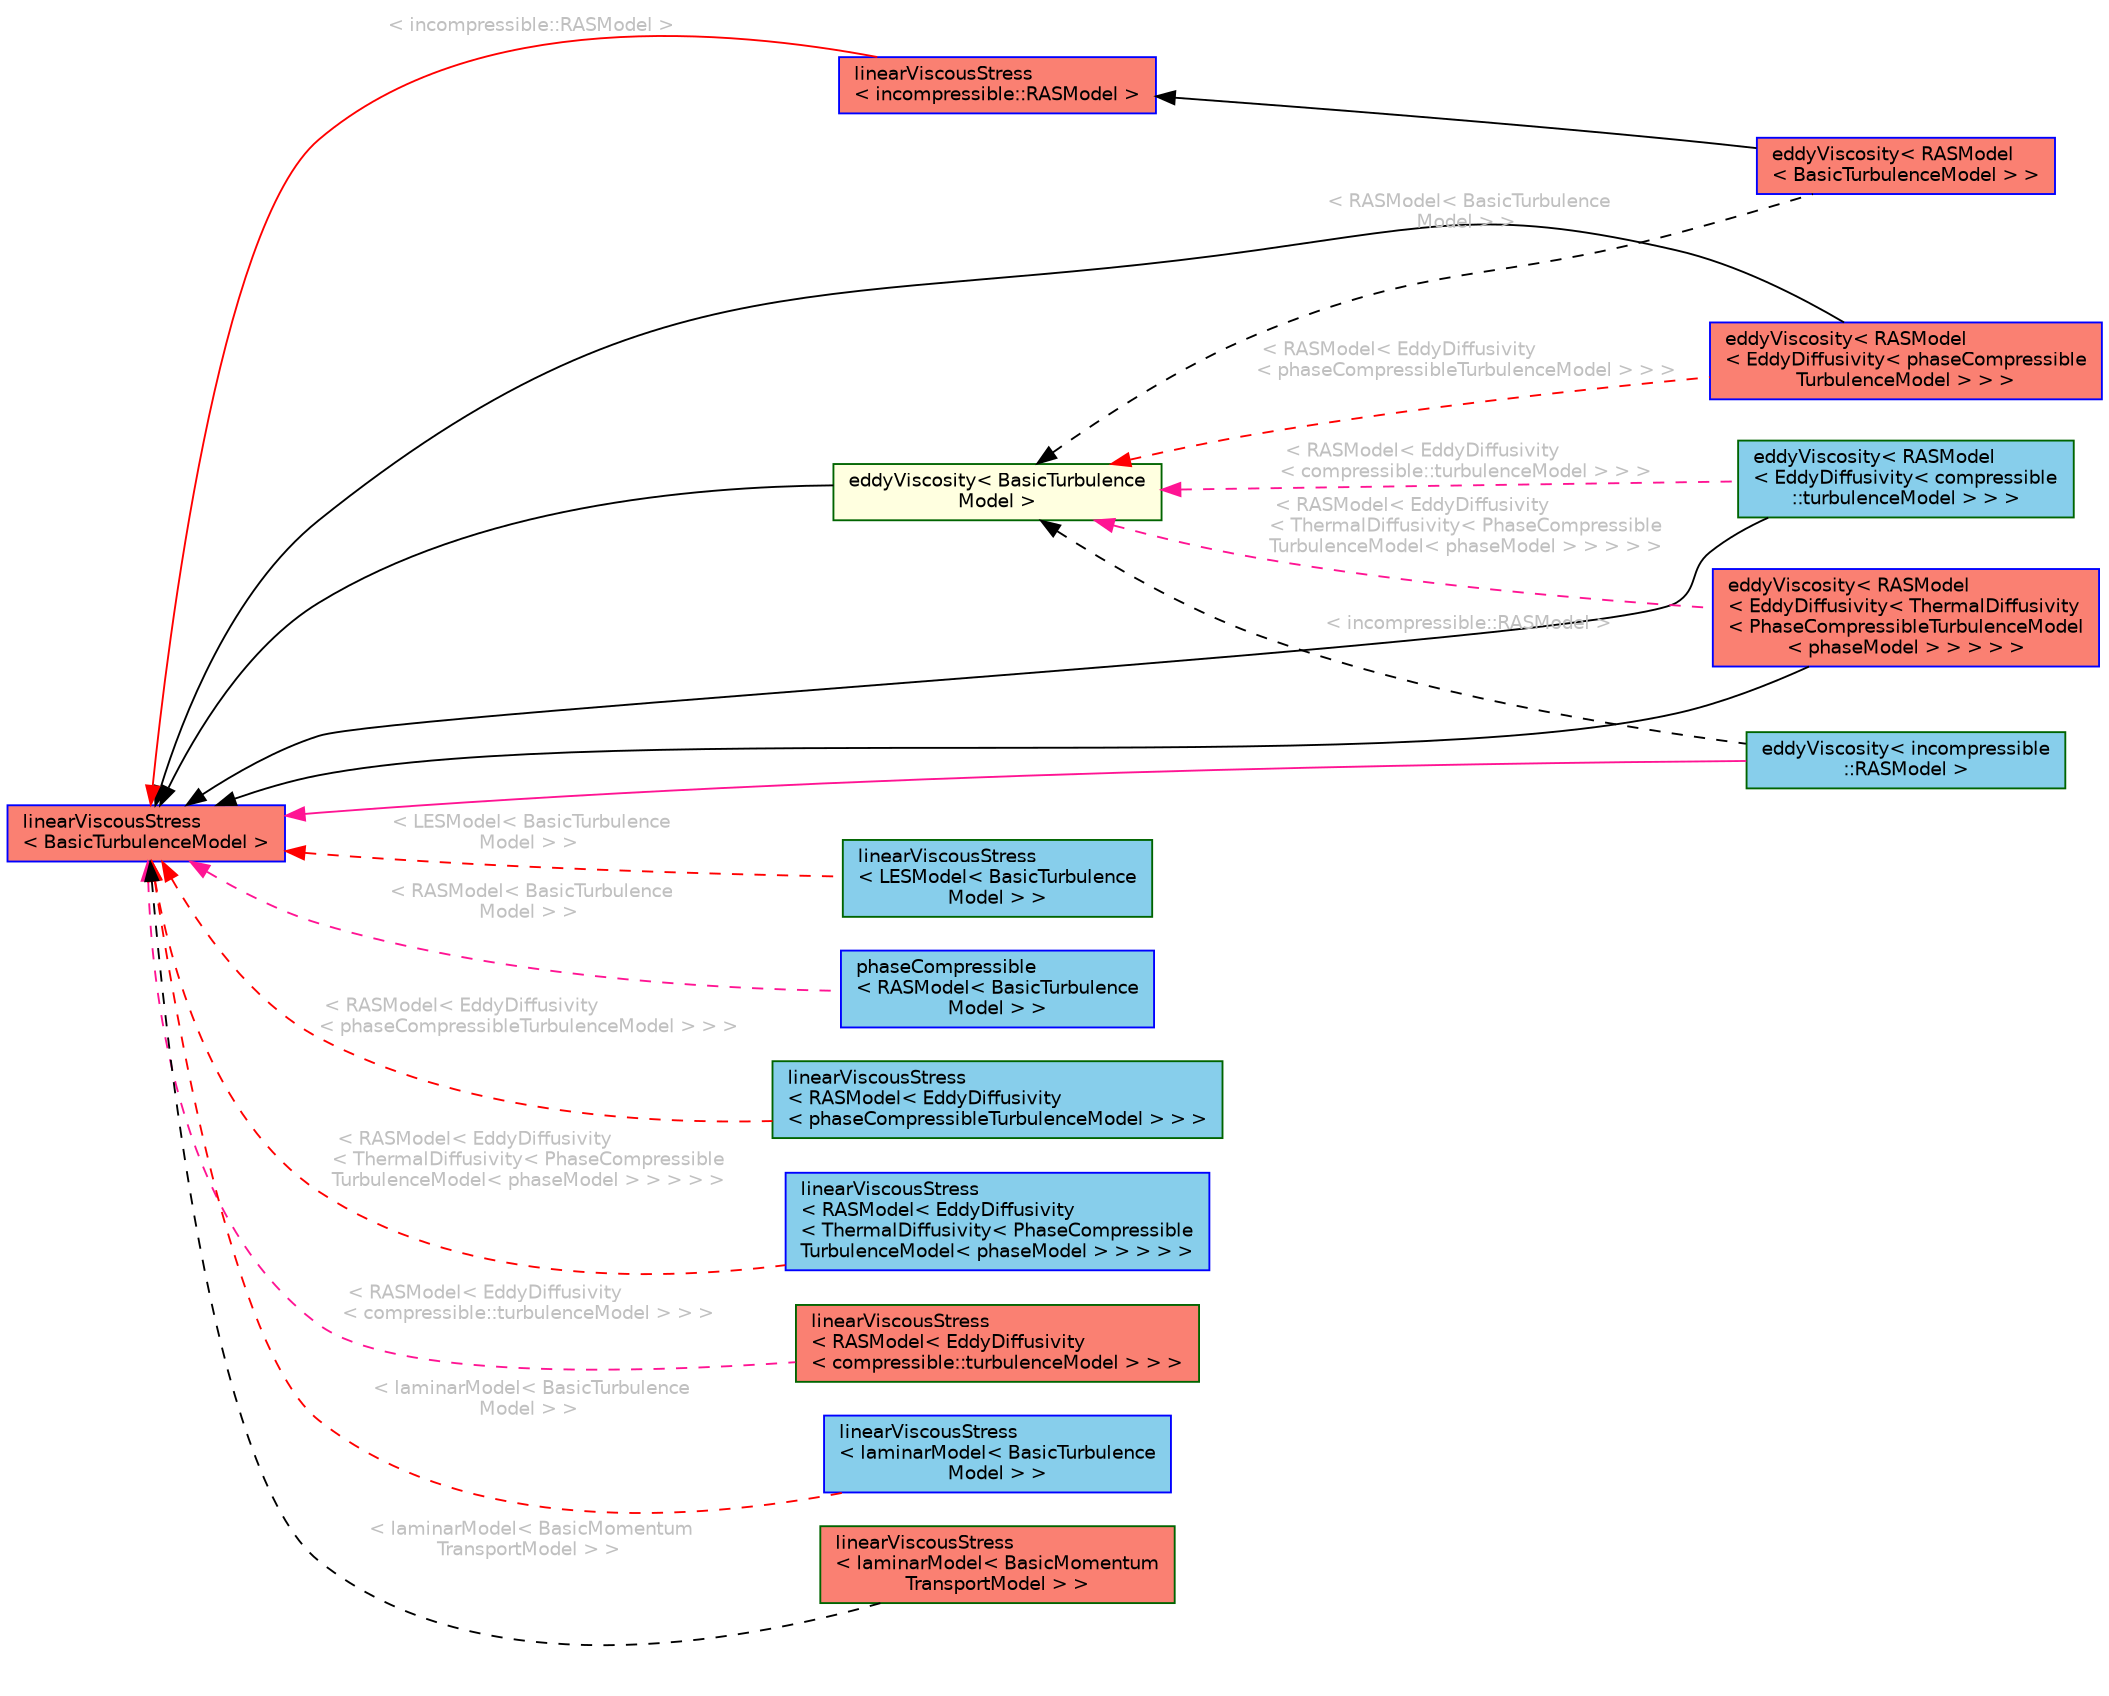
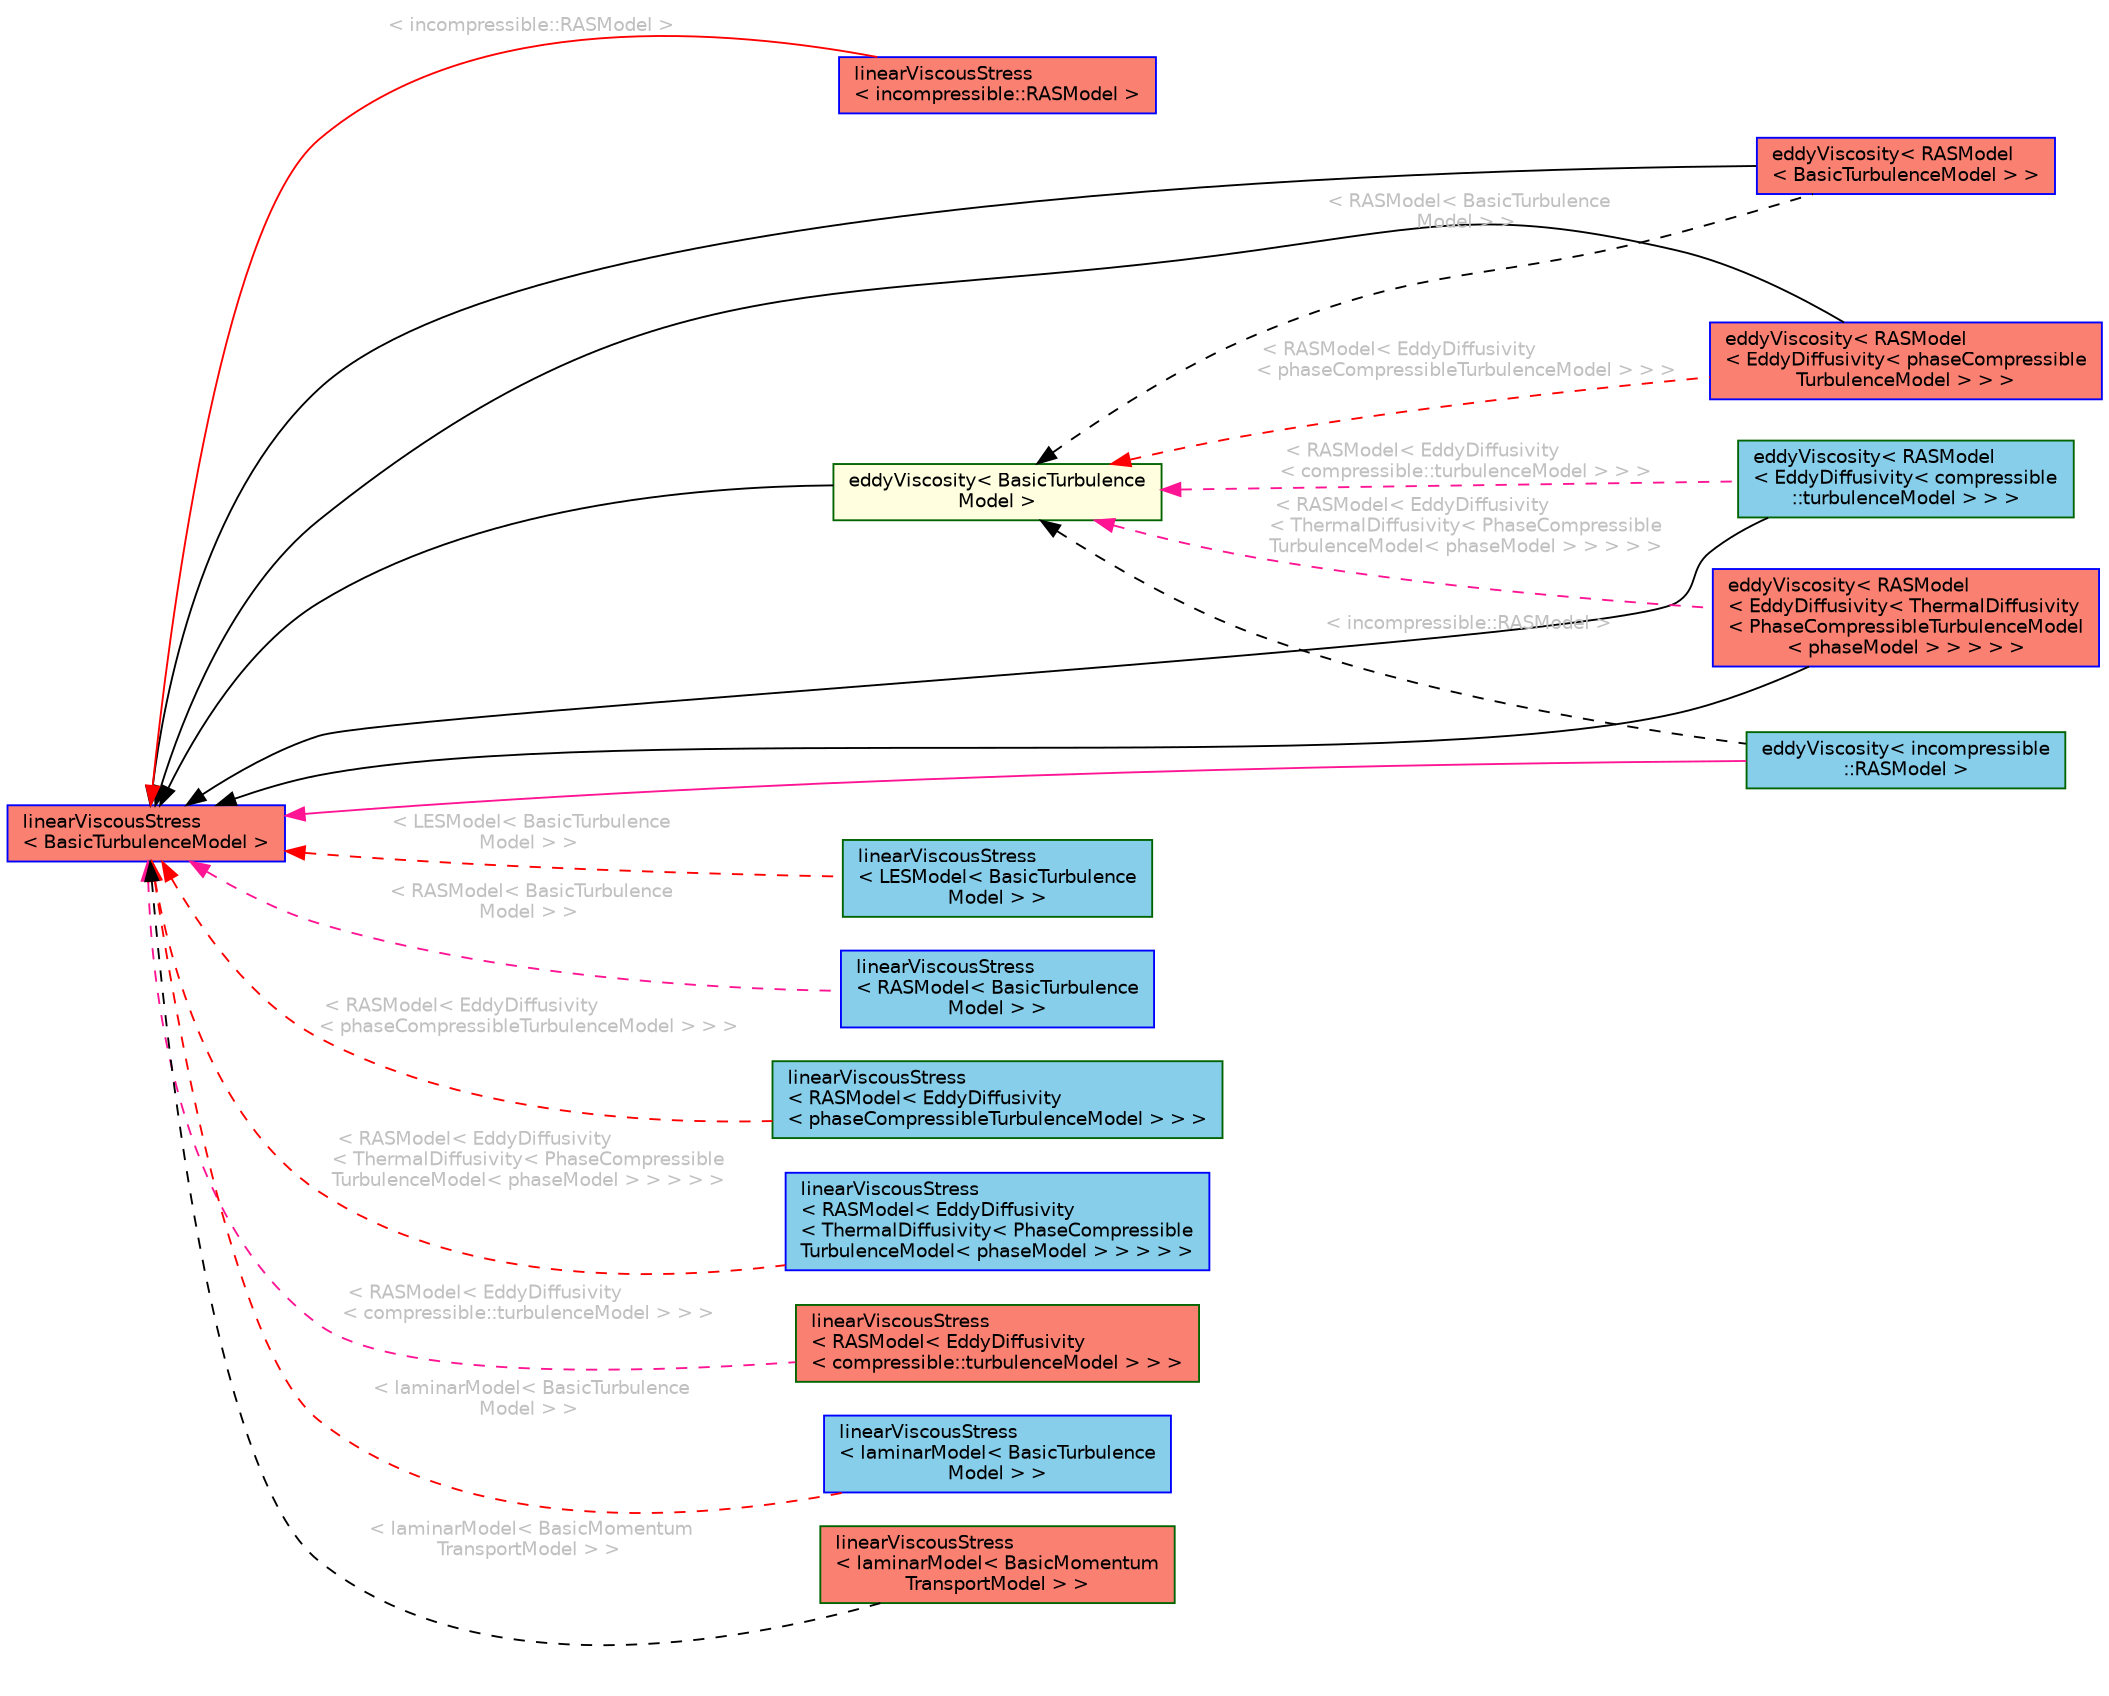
  digraph {
    rankdir=LR
    node [color=blue fillcolor=salmon fontname=Helvetica fontsize=10 shape=box style=filled]
    edge [color=black dir=back fontname=Helvetica fontsize=10 labelfontname=Helvetica labelfontsize=10 style=dashed fontcolor=grey]
    n1 [fontcolor=black height=0.2 label="linearViscousStress\l\< BasicTurbulenceModel \>" width=0.4]
    n2 [height=0.2 label="eddyViscosity\< RASModel\l\< BasicTurbulenceModel \> \>" width=0.4]
    n3 [height=0.2 label="eddyViscosity\< RASModel\l\< EddyDiffusivity\< phaseCompressible\lTurbulenceModel \> \> \>" width=0.4]
    n4 [height=0.2 label="eddyViscosity\< RASModel\l\< EddyDiffusivity\< ThermalDiffusivity\l\< PhaseCompressibleTurbulenceModel\l\< phaseModel \> \> \> \> \>" width=0.4]
    n5 [color=darkgreen fillcolor=skyblue height=0.2 label="eddyViscosity\< RASModel\l\< EddyDiffusivity\< compressible\l::turbulenceModel \> \> \>" width=0.4]
    n6 [color=darkgreen fillcolor=skyblue height=0.2 label="eddyViscosity\< incompressible\l::RASModel \>" width=0.4]
    n7 [color=darkgreen fillcolor=lightyellow height=0.2 label="eddyViscosity\< BasicTurbulence\lModel \>" width=0.4]
    n8 [color=darkgreen fillcolor=skyblue height=0.2 label="linearViscousStress\l\< LESModel\< BasicTurbulence\lModel \> \>" width=0.4]
-   n9 [fillcolor=skyblue height=0.2 label="phaseCompressible\l\< RASModel\< BasicTurbulence\lModel \> \>" width=0.4]
+   n9 [fillcolor=skyblue height=0.2 label="linearViscousStress\l\< RASModel\< BasicTurbulence\lModel \> \>" width=0.4]
    n10 [color=darkgreen fillcolor=skyblue height=0.2 label="linearViscousStress\l\< RASModel\< EddyDiffusivity\l\< phaseCompressibleTurbulenceModel \> \> \>" width=0.4]
    n11 [fillcolor=skyblue height=0.2 label="linearViscousStress\l\< RASModel\< EddyDiffusivity\l\< ThermalDiffusivity\< PhaseCompressible\lTurbulenceModel\< phaseModel \> \> \> \> \>" width=0.4]
    n12 [color=darkgreen height=0.2 label="linearViscousStress\l\< RASModel\< EddyDiffusivity\l\< compressible::turbulenceModel \> \> \>" width=0.4]
    n13 [height=0.2 label="linearViscousStress\l\< incompressible::RASModel \>" width=0.4]
    n14 [fillcolor=skyblue height=0.2 label="linearViscousStress\l\< laminarModel\< BasicTurbulence\lModel \> \>" width=0.4]
    n15 [color=darkgreen height=0.2 label="linearViscousStress\l\< laminarModel\< BasicMomentum\lTransportModel \> \>" width=0.4]
-   n13 -> n2 [style=solid fontcolor=""]
+   n1 -> n2 [style=solid fontcolor=""]
    n1 -> n3 [style=solid fontcolor=""]
    n1 -> n4 [style=solid fontcolor=""]
    n1 -> n5 [style=solid fontcolor=""]
    n1 -> n6 [color=deeppink style=solid fontcolor=""]
    n1 -> n7 [style=solid fontcolor=""]
    n1 -> n8 [color=red label=" \< LESModel\< BasicTurbulence\lModel \> \>"]
    n1 -> n9 [color=deeppink label=" \< RASModel\< BasicTurbulence\lModel \> \>"]
    n1 -> n10 [color=red label=" \< RASModel\< EddyDiffusivity\l\< phaseCompressibleTurbulenceModel \> \> \>"]
    n1 -> n11 [color=red label=" \< RASModel\< EddyDiffusivity\l\< ThermalDiffusivity\< PhaseCompressible\lTurbulenceModel\< phaseModel \> \> \> \> \>"]
    n1 -> n12 [color=deeppink label=" \< RASModel\< EddyDiffusivity\l\< compressible::turbulenceModel \> \> \>"]
    n1 -> n13 [color=red label=" \< incompressible::RASModel \>" style=solid]
    n1 -> n14 [color=red label=" \< laminarModel\< BasicTurbulence\lModel \> \>"]
    n1 -> n15 [label=" \< laminarModel\< BasicMomentum\lTransportModel \> \>"]
    n7 -> n2 [label=" \< RASModel\< BasicTurbulence\lModel \> \>"]
    n7 -> n3 [color=red label=" \< RASModel\< EddyDiffusivity\l\< phaseCompressibleTurbulenceModel \> \> \>"]
    n7 -> n4 [color=deeppink label=" \< RASModel\< EddyDiffusivity\l\< ThermalDiffusivity\< PhaseCompressible\lTurbulenceModel\< phaseModel \> \> \> \> \>"]
    n7 -> n5 [color=deeppink label=" \< RASModel\< EddyDiffusivity\l\< compressible::turbulenceModel \> \> \>"]
    n7 -> n6 [label=" \< incompressible::RASModel \>"]
  }
